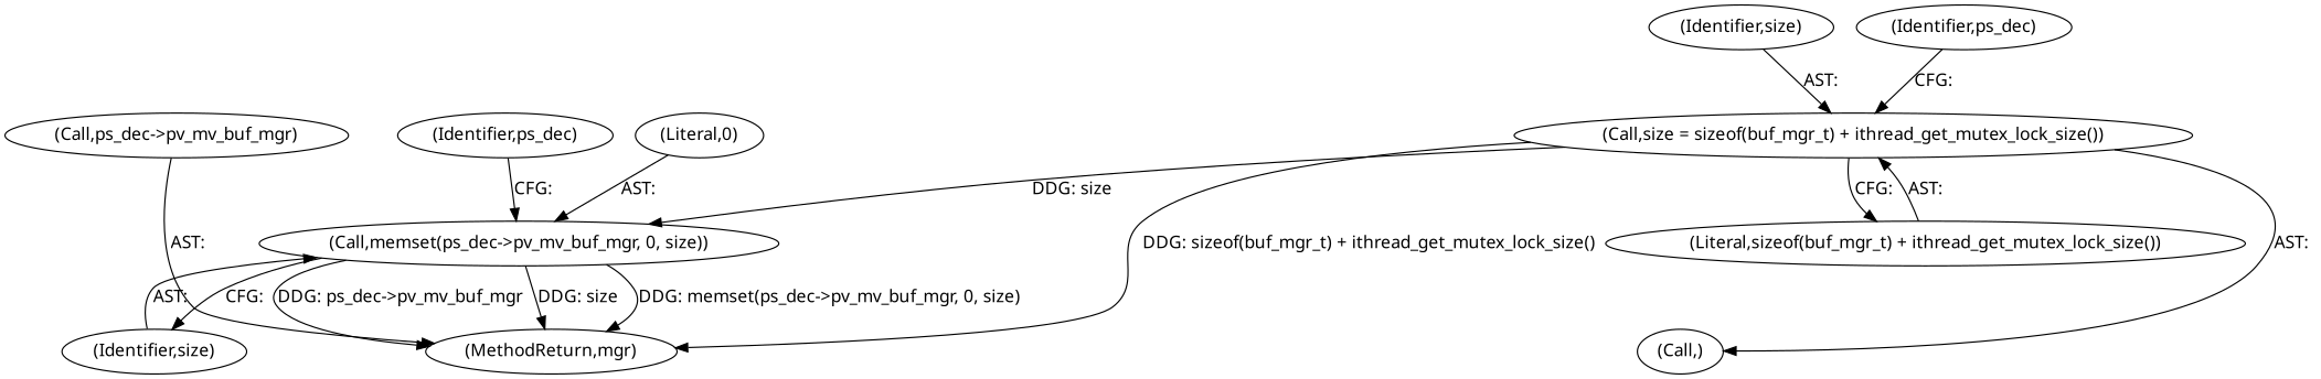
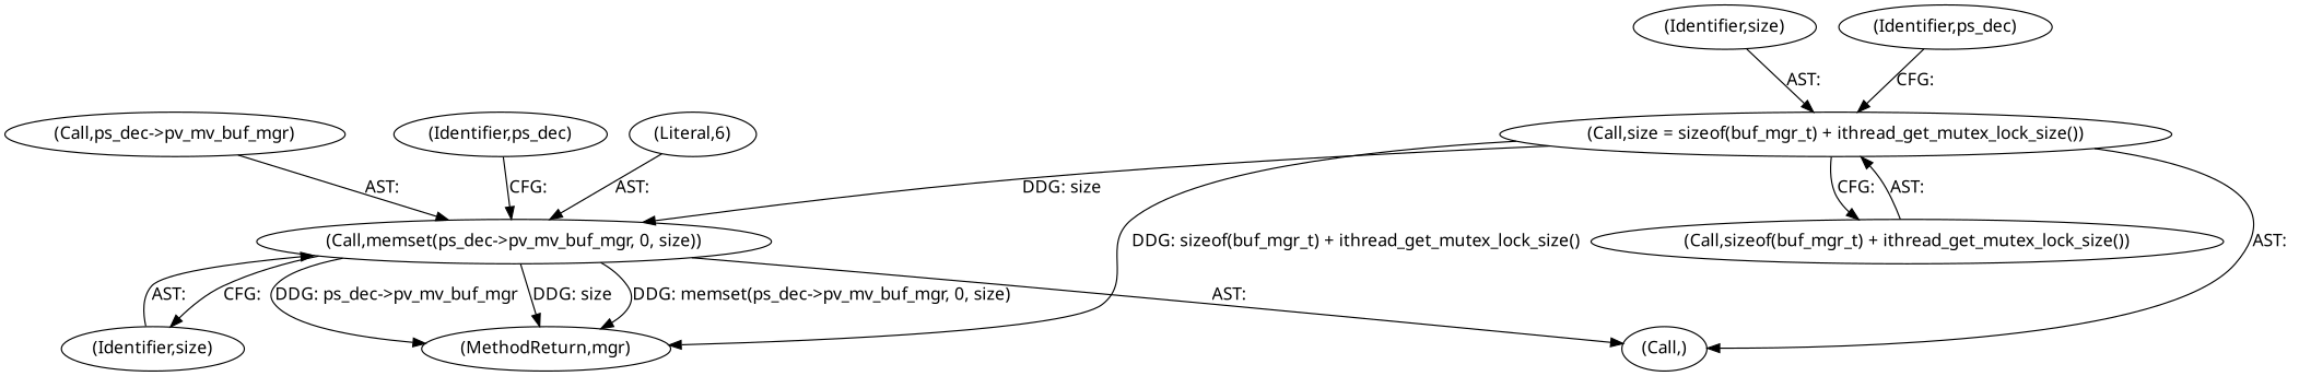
  digraph {
    fontname="Noto Sans"
    node [fontname="Noto Sans"]
    edge [fontname="Noto Sans"]
    n1 [label="(Call,memset(ps_dec->pv_mv_buf_mgr, 0, size))"]
    n2 [label="(Identifier,size)"]
    n3 [label="(Call,)"]
    n4 [label="(MethodReturn,mgr)"]
    n5 [label="(Call,size = sizeof(buf_mgr_t) + ithread_get_mutex_lock_size())"]
-   n6 [label="(Literal,sizeof(buf_mgr_t) + ithread_get_mutex_lock_size())"]
+   n6 [label="(Call,sizeof(buf_mgr_t) + ithread_get_mutex_lock_size())"]
    n7 [label="(Identifier,size)"]
    n8 [label="(Identifier,ps_dec)"]
    n9 [label="(Call,ps_dec->pv_mv_buf_mgr)"]
    n10 [label="(Identifier,ps_dec)"]
-   n11 [label="(Literal,0)"]
+   n11 [label="(Literal,6)"]
    n1 -> n2 [label="CFG: "]
+   n1 -> n3 [label="AST: "]
    n1 -> n4 [label="DDG: memset(ps_dec->pv_mv_buf_mgr, 0, size)"]
    n1 -> n4 [label="DDG: ps_dec->pv_mv_buf_mgr"]
    n1 -> n4 [label="DDG: size"]
    n2 -> n1 [label="AST: "]
    n5 -> n1 [label="DDG: size"]
    n5 -> n3 [label="AST: "]
    n5 -> n4 [label="DDG: sizeof(buf_mgr_t) + ithread_get_mutex_lock_size()"]
    n5 -> n6 [label="CFG: "]
    n6 -> n5 [label="AST: "]
    n7 -> n5 [label="AST: "]
    n8 -> n5 [label="CFG: "]
-   n9 -> n4 [label="AST: "]
+   n9 -> n1 [label="AST: "]
    n10 -> n1 [label="CFG: "]
    n11 -> n1 [label="AST: "]
  }
